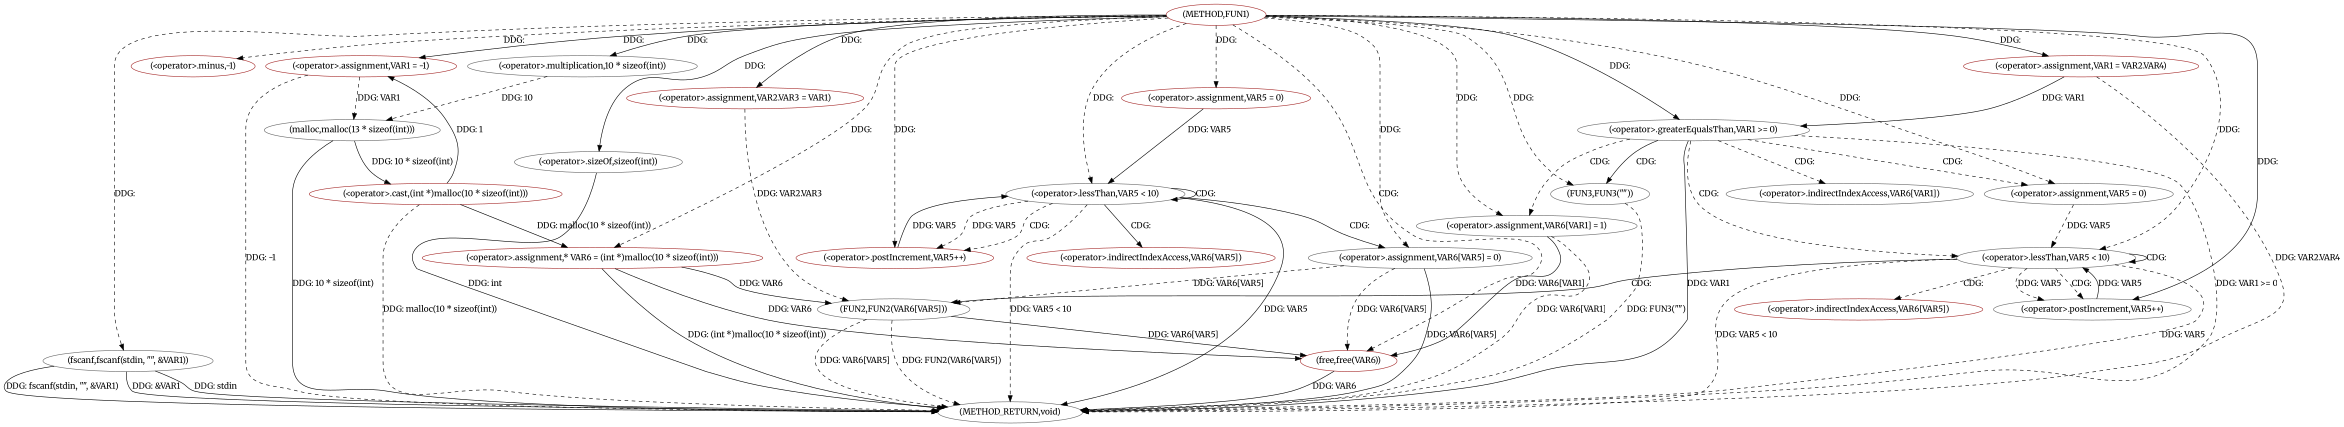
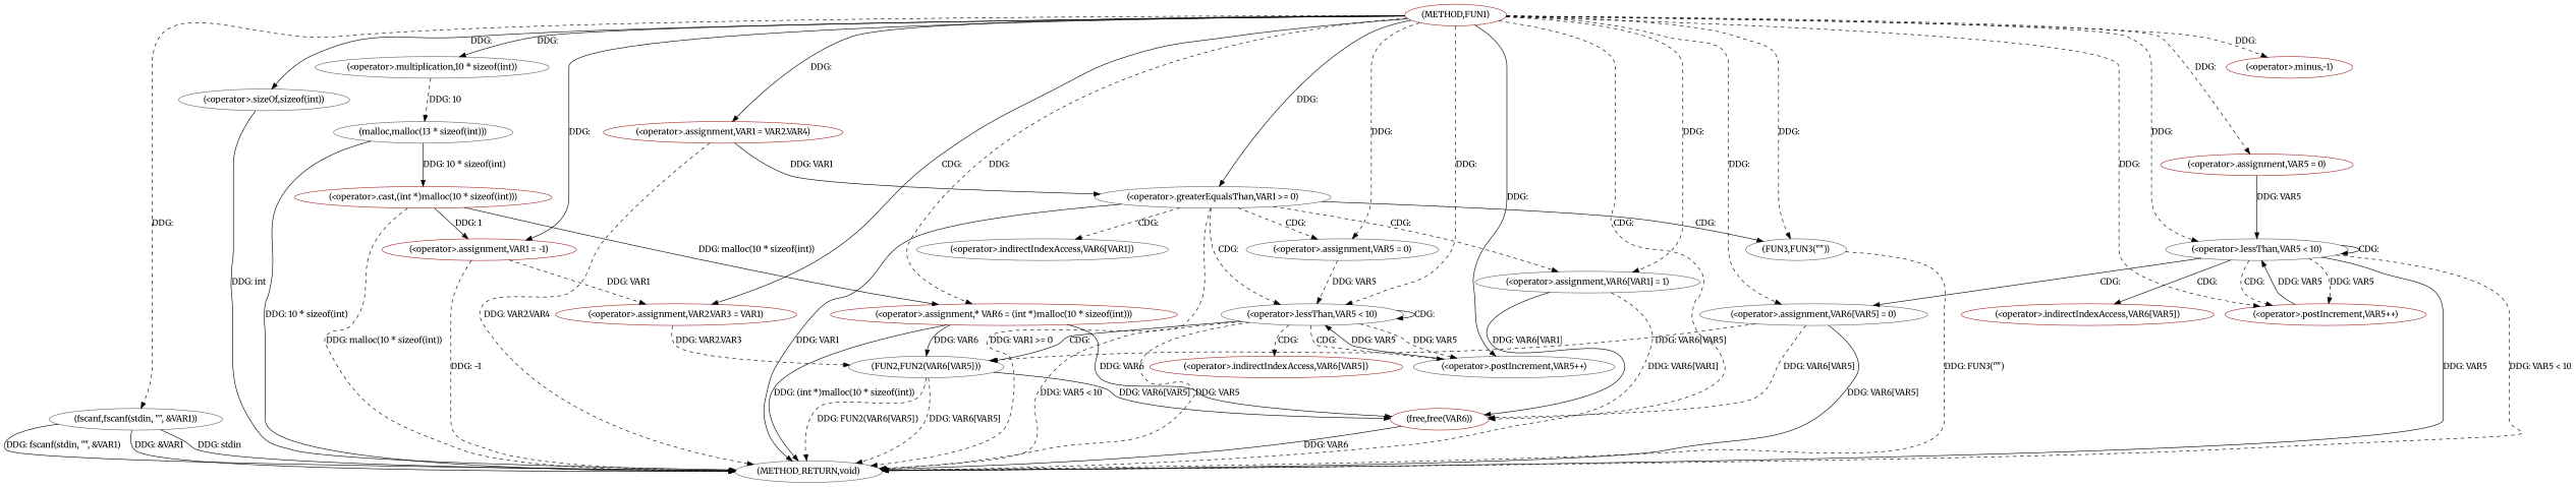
  digraph {
    fontname=Merriweather
    node [color=gray40 fontname=Merriweather]
    edge [fontname=Merriweather style=dashed]
    n1 [color=brown label="(METHOD,FUN1)"]
    n2 [color=brown label="(<operator>.assignment,VAR1 = -1)"]
    n3 [color=brown label="(<operator>.minus,-1)"]
    n4 [label="(fscanf,fscanf(stdin, \"\", &VAR1))"]
    n5 [color=brown label="(<operator>.assignment,VAR2.VAR3 = VAR1)"]
    n6 [color=brown label="(<operator>.assignment,VAR1 = VAR2.VAR4)"]
    n7 [color=brown label="(<operator>.assignment,* VAR6 = (int *)malloc(10 * sizeof(int)))"]
    n8 [label="(<operator>.multiplication,10 * sizeof(int))"]
    n9 [label="(<operator>.sizeOf,sizeof(int))"]
    n10 [color=brown label="(<operator>.assignment,VAR5 = 0)"]
    n11 [label="(<operator>.lessThan,VAR5 < 10)"]
    n12 [color=brown label="(<operator>.postIncrement,VAR5++)"]
    n13 [label="(<operator>.assignment,VAR6[VAR5] = 0)"]
    n14 [label="(<operator>.greaterEqualsThan,VAR1 >= 0)"]
    n15 [label="(<operator>.assignment,VAR6[VAR1] = 1)"]
    n16 [label="(<operator>.assignment,VAR5 = 0)"]
    n17 [label="(<operator>.lessThan,VAR5 < 10)"]
    n18 [label="(<operator>.postIncrement,VAR5++)"]
    n19 [label="(FUN3,FUN3(\"\"))"]
    n20 [color=brown label="(free,free(VAR6))"]
    n21 [label="(METHOD_RETURN,void)"]
    n22 [label="(FUN2,FUN2(VAR6[VAR5]))"]
    n23 [label="(malloc,malloc(13 * sizeof(int)))"]
    n24 [color=brown label="(<operator>.indirectIndexAccess,VAR6[VAR5])"]
    n25 [label="(<operator>.indirectIndexAccess,VAR6[VAR1])"]
    n26 [color=brown label="(<operator>.indirectIndexAccess,VAR6[VAR5])"]
    n27 [color=brown label="(<operator>.cast,(int *)malloc(10 * sizeof(int)))"]
    n1 -> n2 [label="DDG: " style=solid]
    n1 -> n3 [label="DDG: "]
    n1 -> n4 [label="DDG: "]
-   n1 -> n5 [label="DDG: " style=solid]
+   n1 -> n5 [label="CDG: " style=solid]
    n1 -> n6 [label="DDG: " style=solid]
    n1 -> n7 [label="DDG: "]
    n1 -> n8 [label="DDG: " style=solid]
    n1 -> n9 [label="DDG: " style=solid]
    n1 -> n10 [label="DDG: "]
    n1 -> n11 [label="DDG: "]
    n1 -> n12 [label="DDG: "]
    n1 -> n13 [label="DDG: "]
    n1 -> n14 [label="DDG: " style=solid]
    n1 -> n15 [label="DDG: "]
    n1 -> n16 [label="DDG: "]
    n1 -> n17 [label="DDG: "]
    n1 -> n18 [label="DDG: " style=solid]
    n1 -> n19 [label="DDG: "]
    n1 -> n20 [label="CDG: "]
-   n2 -> n23 [label="DDG: VAR1"]
+   n2 -> n5 [label="DDG: VAR1"]
    n2 -> n21 [label="DDG: -1"]
    n4 -> n21 [label="DDG: fscanf(stdin, \"\", &VAR1)" style=solid]
    n4 -> n21 [label="DDG: &VAR1" style=solid]
    n4 -> n21 [label="DDG: stdin" style=solid]
    n5 -> n22 [label="DDG: VAR2.VAR3"]
    n6 -> n14 [label="DDG: VAR1" style=solid]
    n6 -> n21 [label="DDG: VAR2.VAR4"]
    n7 -> n20 [label="DDG: VAR6" style=solid]
    n7 -> n21 [label="DDG: (int *)malloc(10 * sizeof(int))" style=solid]
    n7 -> n22 [label="DDG: VAR6" style=solid]
    n8 -> n23 [label="DDG: 10"]
    n9 -> n21 [label="DDG: int" style=solid]
    n10 -> n11 [label="DDG: VAR5" style=solid]
    n11 -> n11 [label="CDG: " style=solid]
    n11 -> n12 [label="DDG: VAR5"]
    n11 -> n12 [label="CDG: "]
    n11 -> n13 [label="CDG: " style=solid]
    n11 -> n21 [label="DDG: VAR5" style=solid]
    n11 -> n21 [label="DDG: VAR5 < 10"]
    n11 -> n24 [label="CDG: " style=solid]
    n12 -> n11 [label="DDG: VAR5" style=solid]
    n13 -> n20 [label="DDG: VAR6[VAR5]"]
    n13 -> n21 [label="DDG: VAR6[VAR5]" style=solid]
    n13 -> n22 [label="DDG: VAR6[VAR5]"]
    n14 -> n15 [label="CDG: "]
    n14 -> n16 [label="CDG: "]
    n14 -> n17 [label="CDG: "]
    n14 -> n19 [label="CDG: " style=solid]
    n14 -> n21 [label="DDG: VAR1 >= 0"]
    n14 -> n21 [label="DDG: VAR1" style=solid]
    n14 -> n25 [label="CDG: "]
    n15 -> n20 [label="DDG: VAR6[VAR1]" style=solid]
    n15 -> n21 [label="DDG: VAR6[VAR1]"]
    n16 -> n17 [label="DDG: VAR5"]
    n17 -> n17 [label="CDG: " style=solid]
    n17 -> n18 [label="DDG: VAR5"]
    n17 -> n18 [label="CDG: "]
    n17 -> n21 [label="DDG: VAR5 < 10"]
    n17 -> n21 [label="DDG: VAR5"]
    n17 -> n22 [label="CDG: " style=solid]
    n17 -> n26 [label="CDG: "]
    n18 -> n17 [label="DDG: VAR5" style=solid]
    n19 -> n21 [label="DDG: FUN3(\"\")"]
    n20 -> n21 [label="DDG: VAR6" style=solid]
    n22 -> n20 [label="DDG: VAR6[VAR5]" style=solid]
    n22 -> n21 [label="DDG: FUN2(VAR6[VAR5])"]
    n22 -> n21 [label="DDG: VAR6[VAR5]"]
    n23 -> n21 [label="DDG: 10 * sizeof(int)" style=solid]
    n23 -> n27 [label="DDG: 10 * sizeof(int)" style=solid]
    n27 -> n2 [label="DDG: 1" style=solid]
    n27 -> n7 [label="DDG: malloc(10 * sizeof(int))" style=solid]
    n27 -> n21 [label="DDG: malloc(10 * sizeof(int))"]
  }
